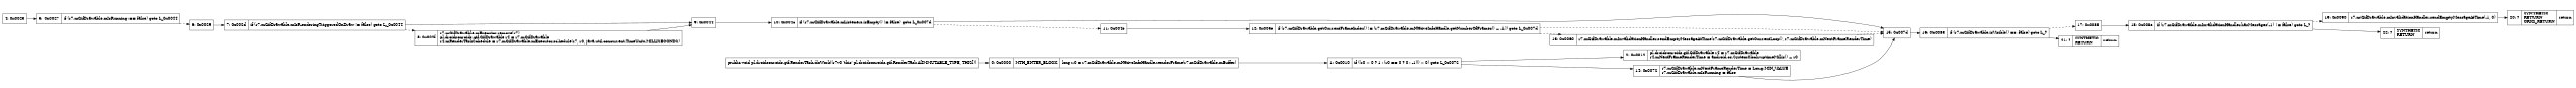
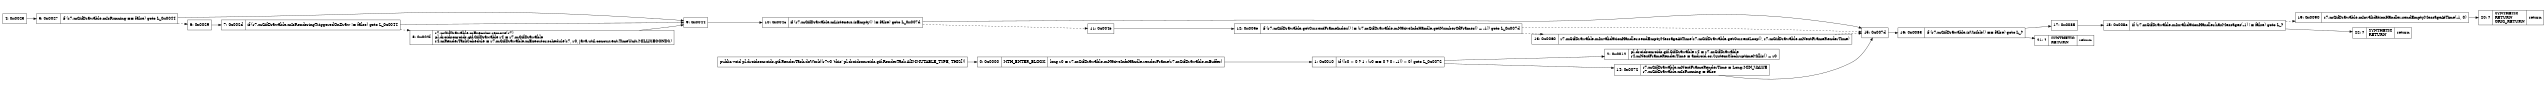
  digraph {
    rankdir=LR
    node [shape=record]
    n1 [label="{0\:\ 0x0000|MTH_ENTER_BLOCK\l|long r0 = r7.mGifDrawable.mNativeInfoHandle.renderFrame(r7.mGifDrawable.mBuffer)\l}"]
    n2 [label="{1\:\ 0x0010|if ((r0 \> 0 ? 1 : (r0 == 0 ? 0 : \-1)) \< 0) goto L_0x0072\l}"]
    n3 [label="{2\:\ 0x0012|pl.droidsonroids.gif.GifDrawable r4 = r7.mGifDrawable\lr4.mNextFrameRenderTime = android.os.SystemClock.uptimeMillis() + r0\l}"]
    n4 [label="{14\:\ 0x0072|r7.mGifDrawable.mNextFrameRenderTime = Long.MIN_VALUE\lr7.mGifDrawable.mIsRunning = false\l}"]
    n5 [label="{15\:\ 0x007d}"]
    n6 [label="{4\:\ 0x0023}"]
    n7 [label="{5\:\ 0x0027|if (r7.mGifDrawable.mIsRunning == false) goto L_0x0044\l}"]
    n8 [label="{9\:\ 0x0044}"]
    n9 [label="{10\:\ 0x004c|if (r7.mGifDrawable.mListeners.isEmpty() != false) goto L_0x007d\l}"]
    n10 [label="{6\:\ 0x0029}"]
    n11 [label="{7\:\ 0x002d|if (r7.mGifDrawable.mIsRenderingTriggeredOnDraw != false) goto L_0x0044\l}"]
    n12 [label="{8\:\ 0x002f|r7.mGifDrawable.mExecutor.remove(r7)\lpl.droidsonroids.gif.GifDrawable r4 = r7.mGifDrawable\lr4.mRenderTaskSchedule = r7.mGifDrawable.mExecutor.schedule(r7, r0, java.util.concurrent.TimeUnit.MILLISECONDS)\l}"]
    n13 [label="{11\:\ 0x004e}"]
    n14 [label="{12\:\ 0x005e|if (r7.mGifDrawable.getCurrentFrameIndex() != (r7.mGifDrawable.mNativeInfoHandle.getNumberOfFrames() + \-1)) goto L_0x007d\l}"]
    n15 [label="{16\:\ 0x0083|if (r7.mGifDrawable.isVisible() == false) goto L_?\l}"]
    n16 [label="{13\:\ 0x0060|r7.mGifDrawable.mInvalidationHandler.sendEmptyMessageAtTime(r7.mGifDrawable.getCurrentLoop(), r7.mGifDrawable.mNextFrameRenderTime)\l}"]
    n17 [label="{17\:\ 0x0085}"]
    n18 [label="{21\:\ ?|SYNTHETIC\lRETURN\l|return\l}"]
    n19 [label="{18\:\ 0x008e|if (r7.mGifDrawable.mInvalidationHandler.hasMessages(\-1) != false) goto L_?\l}"]
    n20 [label="{19\:\ 0x0090|r7.mGifDrawable.mInvalidationHandler.sendEmptyMessageAtTime(\-1, 0)\l}"]
    n21 [label="{22\:\ ?|SYNTHETIC\lRETURN\l|return\l}"]
    n22 [label="{20\:\ ?|SYNTHETIC\lRETURN\lORIG_RETURN\l|return\l}"]
    n23 [label="{public void pl.droidsonroids.gif.RenderTask.doWork((r7v0 'this' pl.droidsonroids.gif.RenderTask A[IMMUTABLE_TYPE, THIS])) }"]
    n1 -> n2
    n2 -> n3 [style=solid]
    n2 -> n4
    n4 -> n5
    n5 -> n15
    n6 -> n7
+   n7 -> n8
    n7 -> n10 [style=dashed]
    n8 -> n9
    n9 -> n5
    n9 -> n13 [style=dashed]
    n10 -> n11
    n11 -> n8
    n11 -> n12 [style=dashed]
    n12 -> n8
    n13 -> n14
    n14 -> n5 [style=dashed]
    n14 -> n16 [style=dashed]
-   n15 -> n17 [style=dashed]
+   n15 -> n17 [style=solid]
    n15 -> n18
    n16 -> n5 [style=dashed]
    n17 -> n19
    n19 -> n20 [style=dashed]
    n19 -> n21
    n20 -> n22
    n23 -> n1
  }
